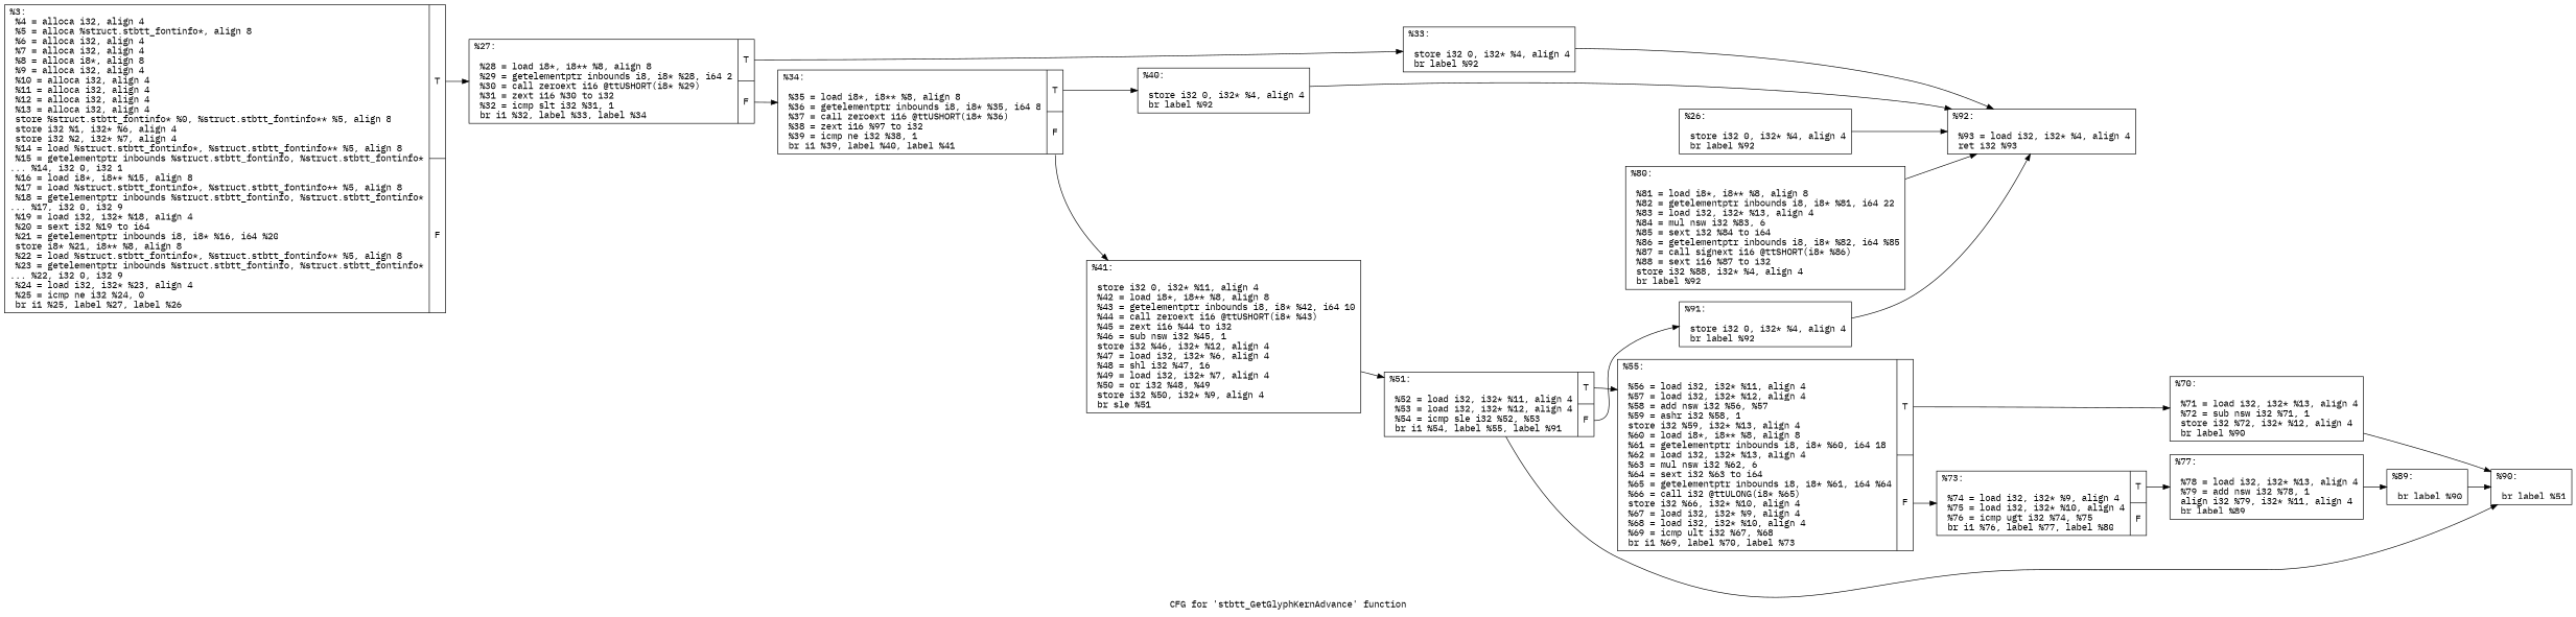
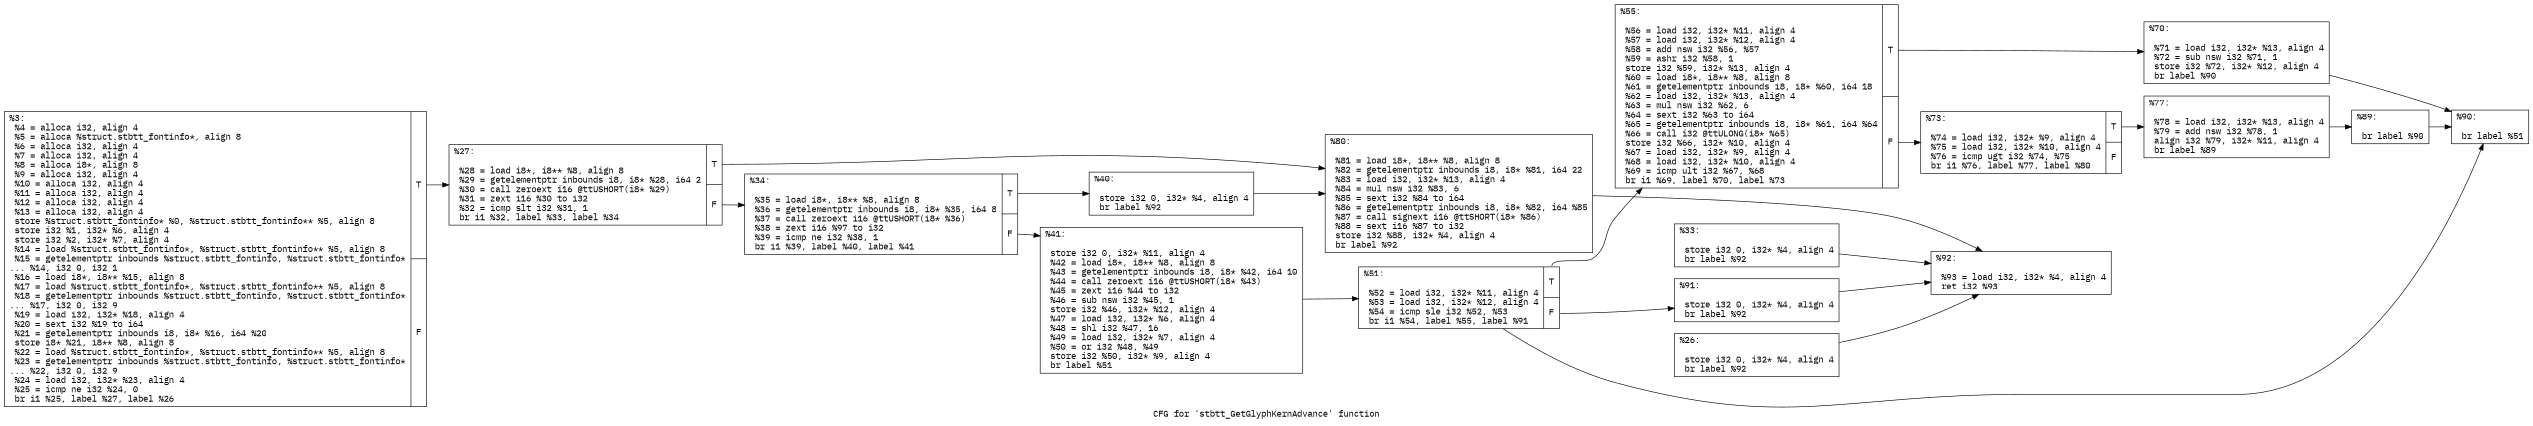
  digraph {
    fontname="IBM Plex Mono"
    label="CFG for 'stbtt_GetGlyphKernAdvance' function"
    rankdir=LR
    node [fontname="IBM Plex Mono" shape=record]
    edge [fontname="IBM Plex Mono"]
    n1 [label="{%3:\l  %4 = alloca i32, align 4\l  %5 = alloca %struct.stbtt_fontinfo*, align 8\l  %6 = alloca i32, align 4\l  %7 = alloca i32, align 4\l  %8 = alloca i8*, align 8\l  %9 = alloca i32, align 4\l  %10 = alloca i32, align 4\l  %11 = alloca i32, align 4\l  %12 = alloca i32, align 4\l  %13 = alloca i32, align 4\l  store %struct.stbtt_fontinfo* %0, %struct.stbtt_fontinfo** %5, align 8\l  store i32 %1, i32* %6, align 4\l  store i32 %2, i32* %7, align 4\l  %14 = load %struct.stbtt_fontinfo*, %struct.stbtt_fontinfo** %5, align 8\l  %15 = getelementptr inbounds %struct.stbtt_fontinfo, %struct.stbtt_fontinfo*\l... %14, i32 0, i32 1\l  %16 = load i8*, i8** %15, align 8\l  %17 = load %struct.stbtt_fontinfo*, %struct.stbtt_fontinfo** %5, align 8\l  %18 = getelementptr inbounds %struct.stbtt_fontinfo, %struct.stbtt_fontinfo*\l... %17, i32 0, i32 9\l  %19 = load i32, i32* %18, align 4\l  %20 = sext i32 %19 to i64\l  %21 = getelementptr inbounds i8, i8* %16, i64 %20\l  store i8* %21, i8** %8, align 8\l  %22 = load %struct.stbtt_fontinfo*, %struct.stbtt_fontinfo** %5, align 8\l  %23 = getelementptr inbounds %struct.stbtt_fontinfo, %struct.stbtt_fontinfo*\l... %22, i32 0, i32 9\l  %24 = load i32, i32* %23, align 4\l  %25 = icmp ne i32 %24, 0\l  br i1 %25, label %27, label %26\l|{<s0>T|<s1>F}}"]
    n2 [label="{%27:\l\l  %28 = load i8*, i8** %8, align 8\l  %29 = getelementptr inbounds i8, i8* %28, i64 2\l  %30 = call zeroext i16 @ttUSHORT(i8* %29)\l  %31 = zext i16 %30 to i32\l  %32 = icmp slt i32 %31, 1\l  br i1 %32, label %33, label %34\l|{<s0>T|<s1>F}}"]
    n3 [label="{%33:\l\l  store i32 0, i32* %4, align 4\l  br label %92\l}"]
    n4 [label="{%34:\l\l  %35 = load i8*, i8** %8, align 8\l  %36 = getelementptr inbounds i8, i8* %35, i64 8\l  %37 = call zeroext i16 @ttUSHORT(i8* %36)\l  %38 = zext i16 %97 to i32\l  %39 = icmp ne i32 %38, 1\l  br i1 %39, label %40, label %41\l|{<s0>T|<s1>F}}"]
    n5 [label="{%26:\l\l  store i32 0, i32* %4, align 4\l  br label %92\l}"]
    n6 [label="{%92:\l\l  %93 = load i32, i32* %4, align 4\l  ret i32 %93\l}"]
    n7 [label="{%40:\l\l  store i32 0, i32* %4, align 4\l  br label %92\l}"]
-   n8 [label="{%41:\l\l  store i32 0, i32* %11, align 4\l  %42 = load i8*, i8** %8, align 8\l  %43 = getelementptr inbounds i8, i8* %42, i64 10\l  %44 = call zeroext i16 @ttUSHORT(i8* %43)\l  %45 = zext i16 %44 to i32\l  %46 = sub nsw i32 %45, 1\l  store i32 %46, i32* %12, align 4\l  %47 = load i32, i32* %6, align 4\l  %48 = shl i32 %47, 16\l  %49 = load i32, i32* %7, align 4\l  %50 = or i32 %48, %49\l  store i32 %50, i32* %9, align 4\l  br sle %51\l}"]
+   n8 [label="{%41:\l\l  store i32 0, i32* %11, align 4\l  %42 = load i8*, i8** %8, align 8\l  %43 = getelementptr inbounds i8, i8* %42, i64 10\l  %44 = call zeroext i16 @ttUSHORT(i8* %43)\l  %45 = zext i16 %44 to i32\l  %46 = sub nsw i32 %45, 1\l  store i32 %46, i32* %12, align 4\l  %47 = load i32, i32* %6, align 4\l  %48 = shl i32 %47, 16\l  %49 = load i32, i32* %7, align 4\l  %50 = or i32 %48, %49\l  store i32 %50, i32* %9, align 4\l  br label %51\l}"]
    n9 [label="{%51:\l\l  %52 = load i32, i32* %11, align 4\l  %53 = load i32, i32* %12, align 4\l  %54 = icmp sle i32 %52, %53\l  br i1 %54, label %55, label %91\l|{<s0>T|<s1>F}}"]
    n10 [label="{%55:\l\l  %56 = load i32, i32* %11, align 4\l  %57 = load i32, i32* %12, align 4\l  %58 = add nsw i32 %56, %57\l  %59 = ashr i32 %58, 1\l  store i32 %59, i32* %13, align 4\l  %60 = load i8*, i8** %8, align 8\l  %61 = getelementptr inbounds i8, i8* %60, i64 18\l  %62 = load i32, i32* %13, align 4\l  %63 = mul nsw i32 %62, 6\l  %64 = sext i32 %63 to i64\l  %65 = getelementptr inbounds i8, i8* %61, i64 %64\l  %66 = call i32 @ttULONG(i8* %65)\l  store i32 %66, i32* %10, align 4\l  %67 = load i32, i32* %9, align 4\l  %68 = load i32, i32* %10, align 4\l  %69 = icmp ult i32 %67, %68\l  br i1 %69, label %70, label %73\l|{<s0>T|<s1>F}}"]
    n11 [label="{%91:\l\l  store i32 0, i32* %4, align 4\l  br label %92\l}"]
    n12 [label="{%90:\l\l  br label %51\l}"]
    n13 [label="{%70:\l\l  %71 = load i32, i32* %13, align 4\l  %72 = sub nsw i32 %71, 1\l  store i32 %72, i32* %12, align 4\l  br label %90\l}"]
    n14 [label="{%73:\l\l  %74 = load i32, i32* %9, align 4\l  %75 = load i32, i32* %10, align 4\l  %76 = icmp ugt i32 %74, %75\l  br i1 %76, label %77, label %80\l|{<s0>T|<s1>F}}"]
    n15 [label="{%77:\l\l  %78 = load i32, i32* %13, align 4\l  %79 = add nsw i32 %78, 1\l  align i32 %79, i32* %11, align 4\l  br label %89\l}"]
    n16 [label="{%89:\l\l  br label %90\l}"]
    n17 [label="{%80:\l\l  %81 = load i8*, i8** %8, align 8\l  %82 = getelementptr inbounds i8, i8* %81, i64 22\l  %83 = load i32, i32* %13, align 4\l  %84 = mul nsw i32 %83, 6\l  %85 = sext i32 %84 to i64\l  %86 = getelementptr inbounds i8, i8* %82, i64 %85\l  %87 = call signext i16 @ttSHORT(i8* %86)\l  %88 = sext i16 %87 to i32\l  store i32 %88, i32* %4, align 4\l  br label %92\l}"]
    n1 -> n2 [tailport=s0]
-   n2 -> n3 [tailport=s0]
+   n2 -> n17 [tailport=s0]
    n2 -> n4 [tailport=s1]
    n3 -> n6
    n4 -> n7 [tailport=s0]
    n4 -> n8 [tailport=s1]
    n5 -> n6
-   n7 -> n6
+   n7 -> n17
    n8 -> n9
    n9 -> n10 [tailport=s0]
    n9 -> n11 [tailport=s1]
    n9 -> n12
    n10 -> n13 [tailport=s0]
    n10 -> n14 [tailport=s1]
    n11 -> n6
    n13 -> n12
    n14 -> n15 [tailport=s0]
    n15 -> n16
    n16 -> n12
    n17 -> n6
  }
